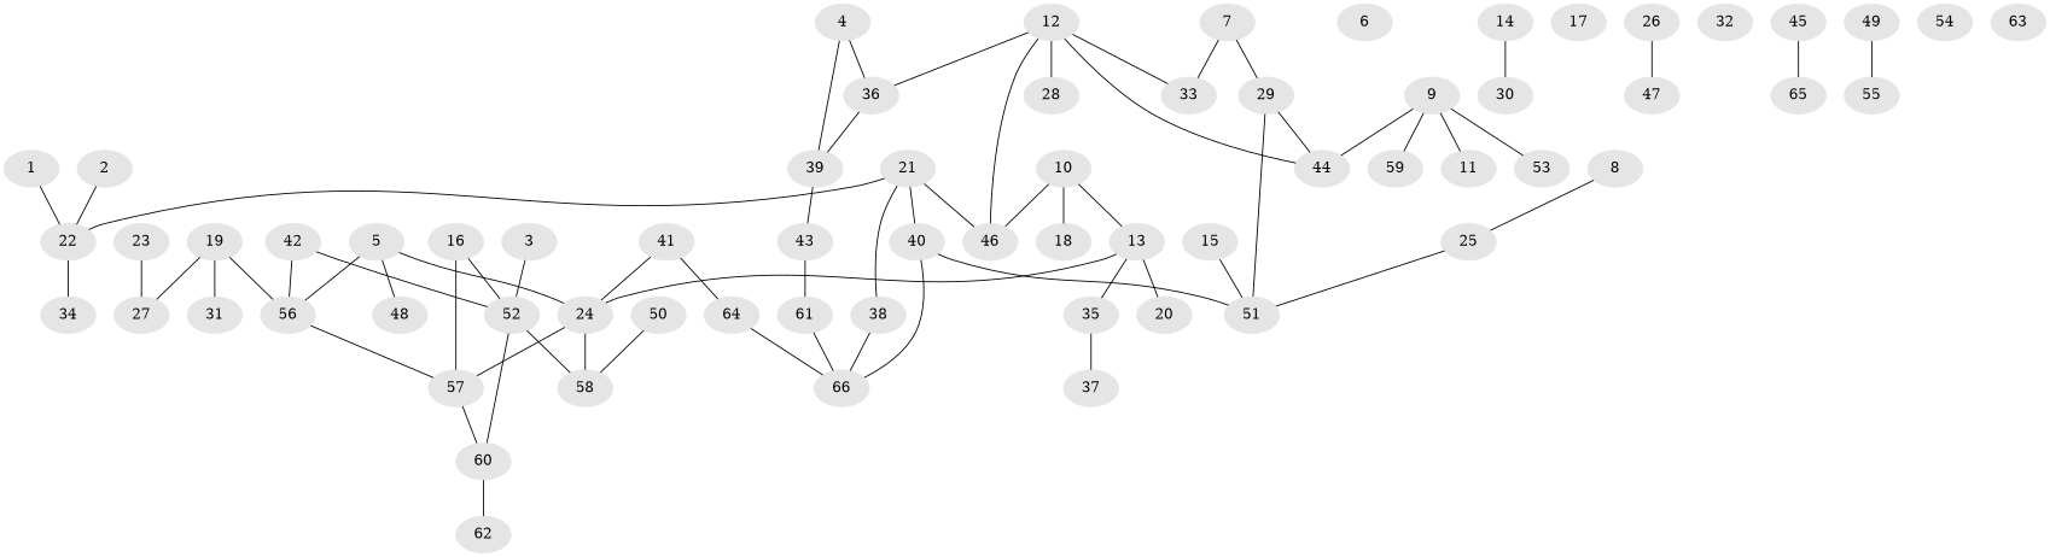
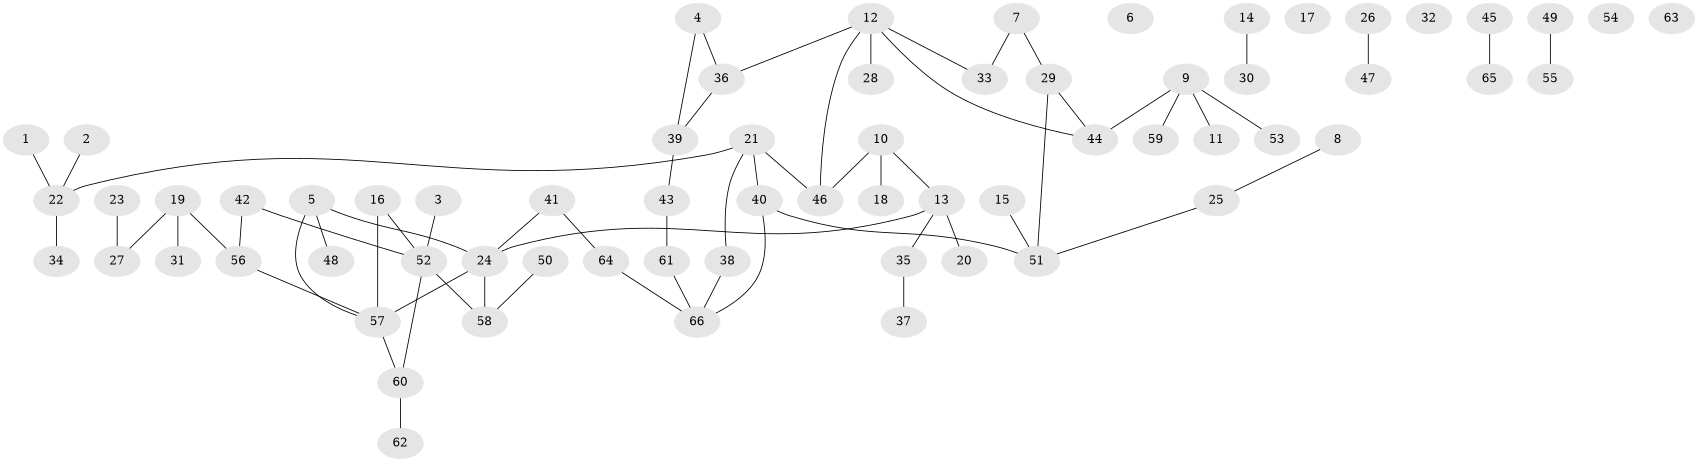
  graph {
    node [color=gray90 style=filled]
    1
    22
    34
    2
    3
    52
    58
    60
    4
    36
    39
    43
    5
    24
    48
    57
    6
    7
    29
    33
    44
    51
    8
    25
    9
    11
    53
    59
    10
    13
    18
    46
    20
    35
    12
    28
    37
    14
    30
    15
    16
    17
    19
    27
    31
    56
    21
    38
    40
    66
    23
    26
    47
    32
    61
    41
    64
    42
    45
    65
    49
    55
    50
    62
    54
    63
    1 -- 22
    22 -- 34
    2 -- 22
    3 -- 52
    52 -- 58
    52 -- 60
    60 -- 62
    4 -- 36
    4 -- 39
    36 -- 39
    39 -- 43
    43 -- 61
    5 -- 24
    5 -- 48
-   5 -- 56
+   5 -- 57
    24 -- 58
    24 -- 57
    57 -- 60
    7 -- 29
    7 -- 33
    29 -- 44
    29 -- 51
    8 -- 25
    25 -- 51
    9 -- 44
    9 -- 11
    9 -- 53
    9 -- 59
    10 -- 13
    10 -- 18
    10 -- 46
    13 -- 24
    13 -- 20
    13 -- 35
    35 -- 37
    12 -- 36
    12 -- 33
    12 -- 44
    12 -- 46
    12 -- 28
    14 -- 30
    15 -- 51
    16 -- 52
    16 -- 57
    19 -- 27
    19 -- 31
    19 -- 56
    56 -- 57
    21 -- 22
    21 -- 46
    21 -- 38
    21 -- 40
    38 -- 66
    40 -- 51
    40 -- 66
    23 -- 27
    26 -- 47
    61 -- 66
    41 -- 24
    41 -- 64
    64 -- 66
    42 -- 52
    42 -- 56
    45 -- 65
    49 -- 55
    50 -- 58
  }
